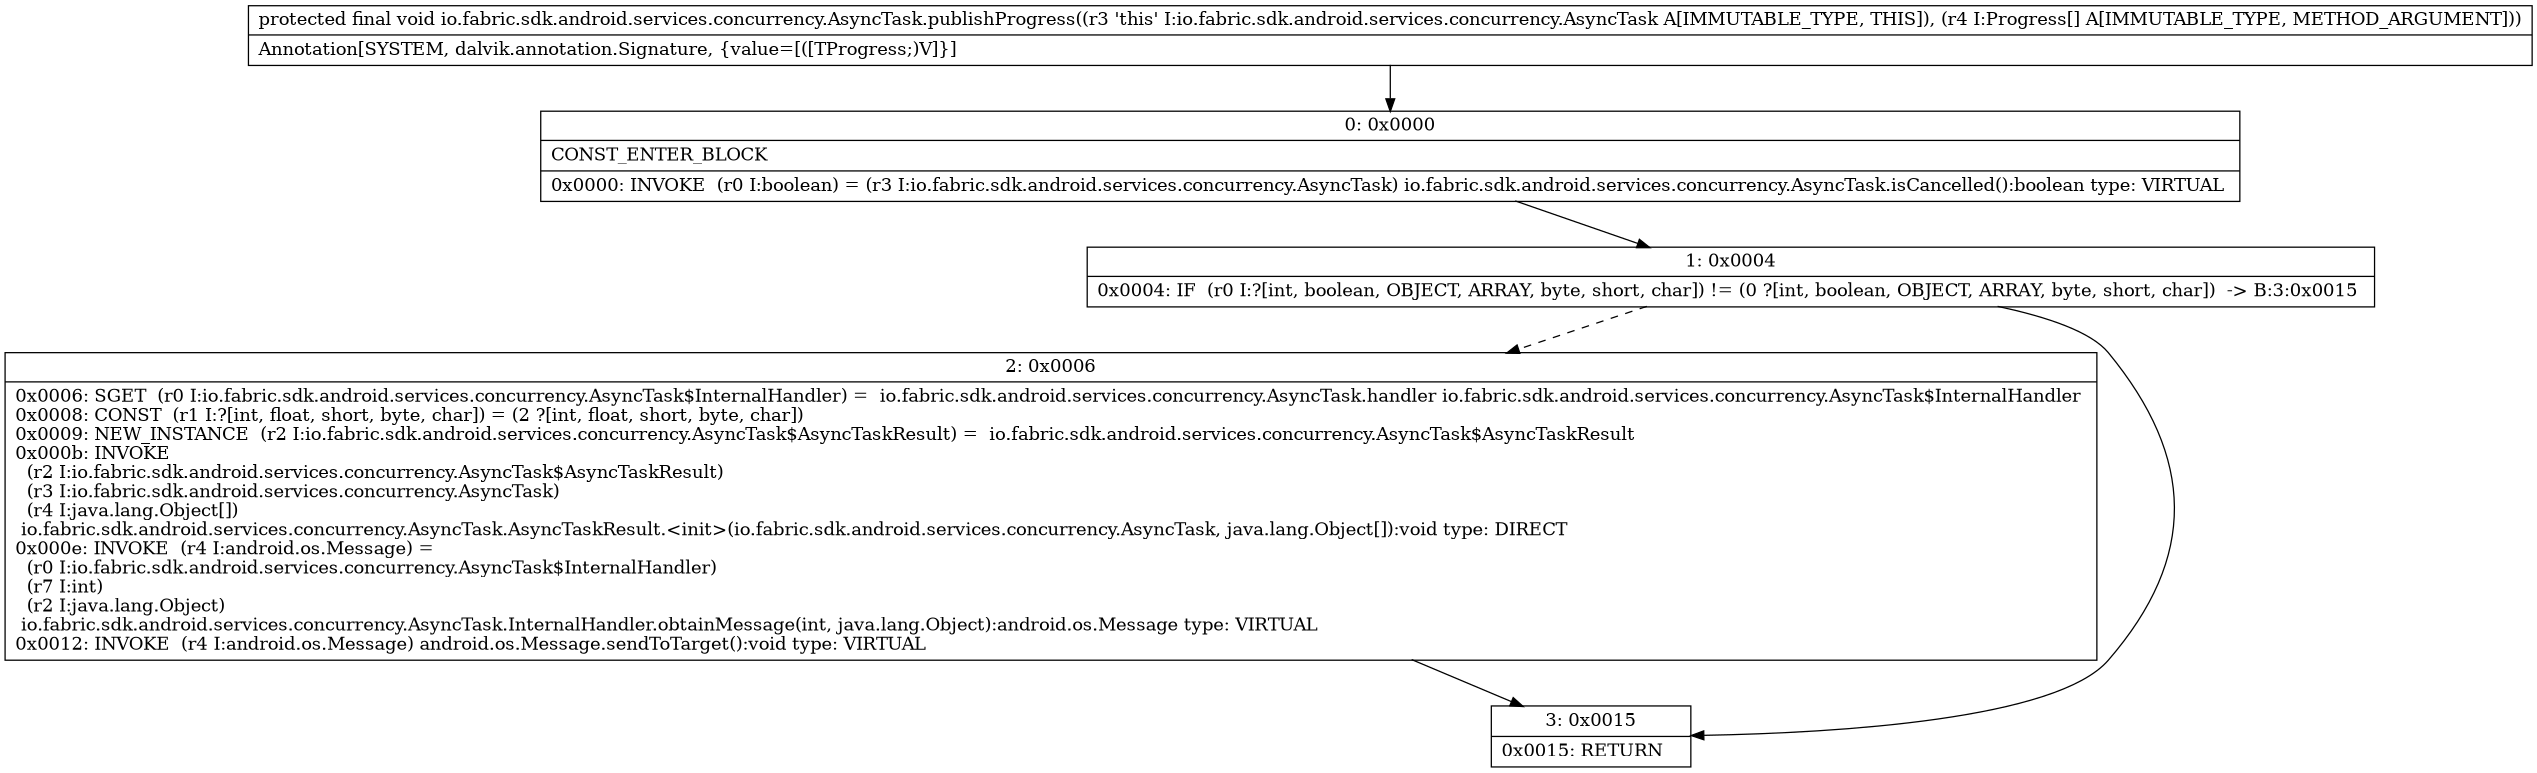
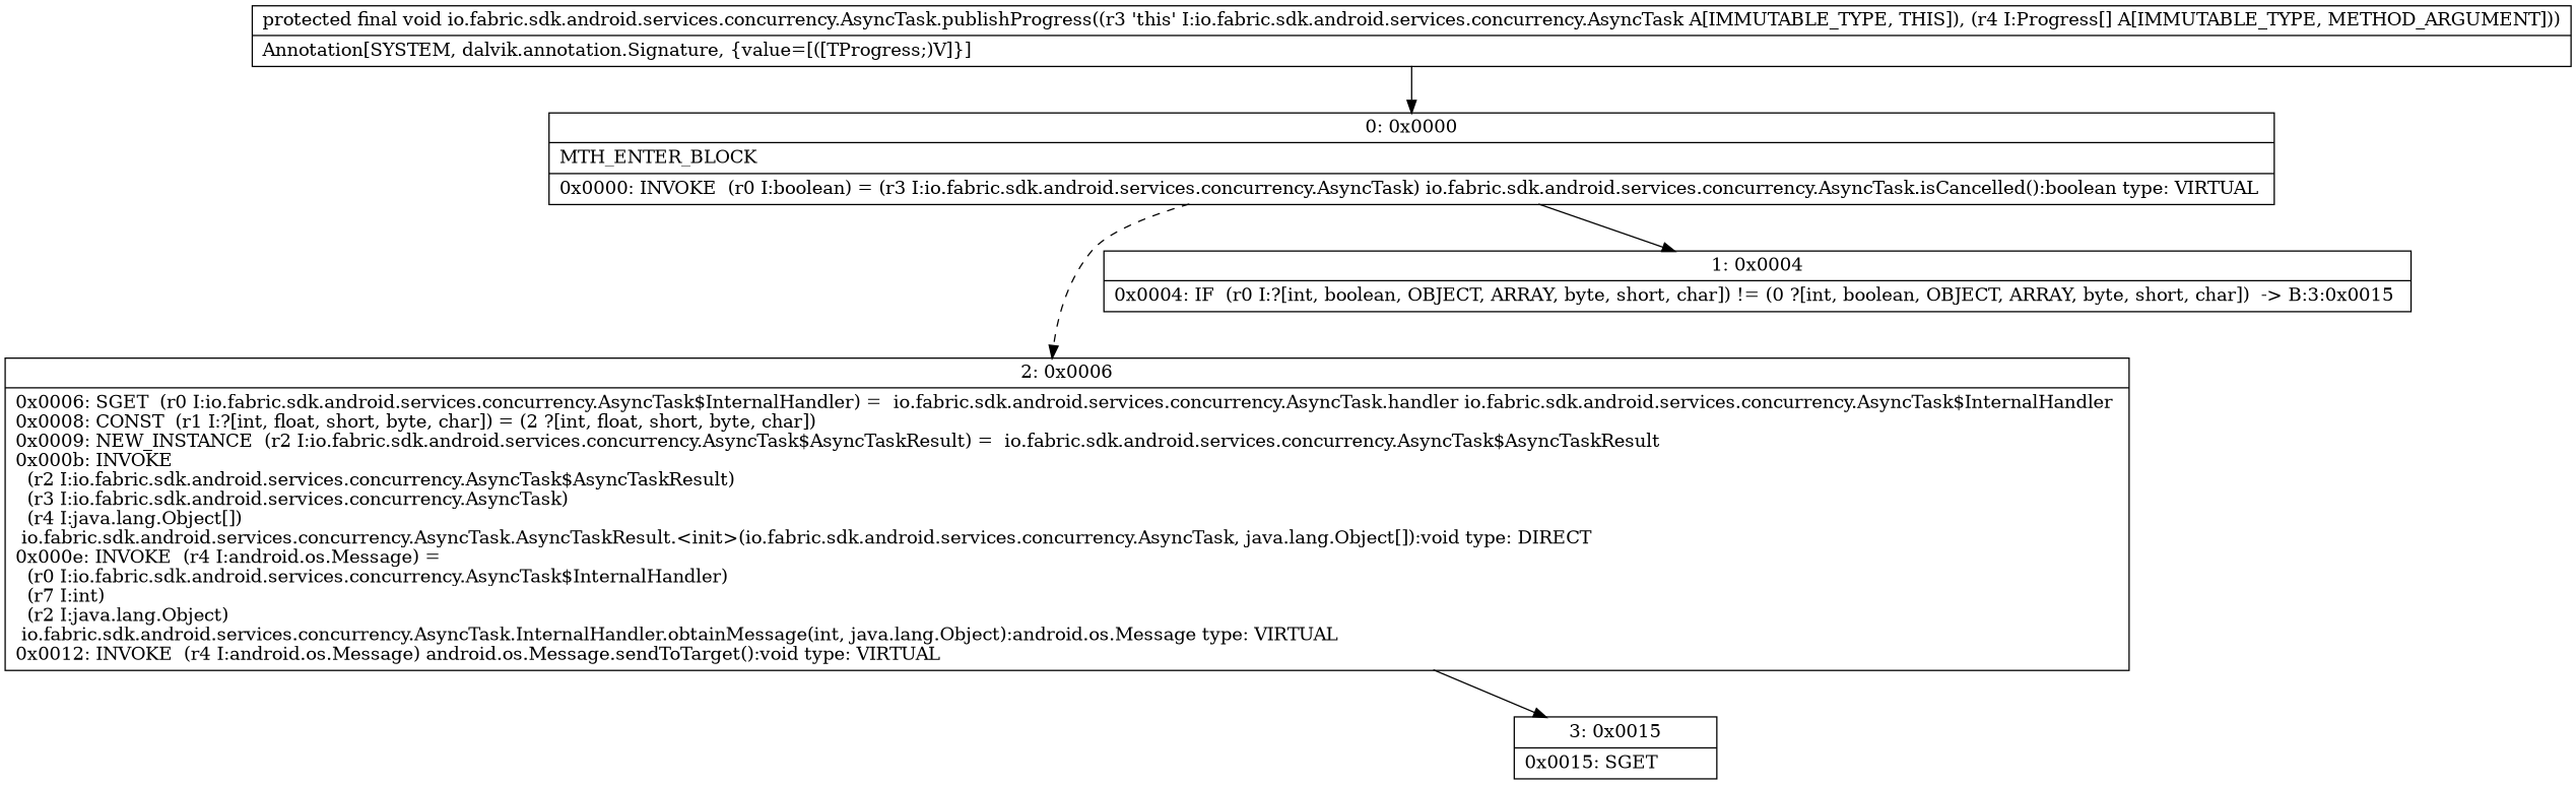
  digraph {
    node [shape=record]
-   n1 [label="{0\:\ 0x0000|CONST_ENTER_BLOCK\l|0x0000: INVOKE  (r0 I:boolean) = (r3 I:io.fabric.sdk.android.services.concurrency.AsyncTask) io.fabric.sdk.android.services.concurrency.AsyncTask.isCancelled():boolean type: VIRTUAL \l}"]
+   n1 [label="{0\:\ 0x0000|MTH_ENTER_BLOCK\l|0x0000: INVOKE  (r0 I:boolean) = (r3 I:io.fabric.sdk.android.services.concurrency.AsyncTask) io.fabric.sdk.android.services.concurrency.AsyncTask.isCancelled():boolean type: VIRTUAL \l}"]
    n2 [label="{1\:\ 0x0004|0x0004: IF  (r0 I:?[int, boolean, OBJECT, ARRAY, byte, short, char]) != (0 ?[int, boolean, OBJECT, ARRAY, byte, short, char])  \-\> B:3:0x0015 \l}"]
    n3 [label="{2\:\ 0x0006|0x0006: SGET  (r0 I:io.fabric.sdk.android.services.concurrency.AsyncTask$InternalHandler) =  io.fabric.sdk.android.services.concurrency.AsyncTask.handler io.fabric.sdk.android.services.concurrency.AsyncTask$InternalHandler \l0x0008: CONST  (r1 I:?[int, float, short, byte, char]) = (2 ?[int, float, short, byte, char]) \l0x0009: NEW_INSTANCE  (r2 I:io.fabric.sdk.android.services.concurrency.AsyncTask$AsyncTaskResult) =  io.fabric.sdk.android.services.concurrency.AsyncTask$AsyncTaskResult \l0x000b: INVOKE  \l  (r2 I:io.fabric.sdk.android.services.concurrency.AsyncTask$AsyncTaskResult)\l  (r3 I:io.fabric.sdk.android.services.concurrency.AsyncTask)\l  (r4 I:java.lang.Object[])\l io.fabric.sdk.android.services.concurrency.AsyncTask.AsyncTaskResult.\<init\>(io.fabric.sdk.android.services.concurrency.AsyncTask, java.lang.Object[]):void type: DIRECT \l0x000e: INVOKE  (r4 I:android.os.Message) = \l  (r0 I:io.fabric.sdk.android.services.concurrency.AsyncTask$InternalHandler)\l  (r7 I:int)\l  (r2 I:java.lang.Object)\l io.fabric.sdk.android.services.concurrency.AsyncTask.InternalHandler.obtainMessage(int, java.lang.Object):android.os.Message type: VIRTUAL \l0x0012: INVOKE  (r4 I:android.os.Message) android.os.Message.sendToTarget():void type: VIRTUAL \l}"]
-   n4 [label="{3\:\ 0x0015|0x0015: RETURN   \l}"]
+   n4 [label="{3\:\ 0x0015|0x0015: SGET   \l}"]
    n5 [label="{protected final void io.fabric.sdk.android.services.concurrency.AsyncTask.publishProgress((r3 'this' I:io.fabric.sdk.android.services.concurrency.AsyncTask A[IMMUTABLE_TYPE, THIS]), (r4 I:Progress[] A[IMMUTABLE_TYPE, METHOD_ARGUMENT]))  | Annotation[SYSTEM, dalvik.annotation.Signature, \{value=[([TProgress;)V]\}]\l}"]
    n1 -> n2
-   n2 -> n3 [style=dashed]
-   n2 -> n4
+   n1 -> n3 [style=dashed]
    n3 -> n4
    n5 -> n1
  }
